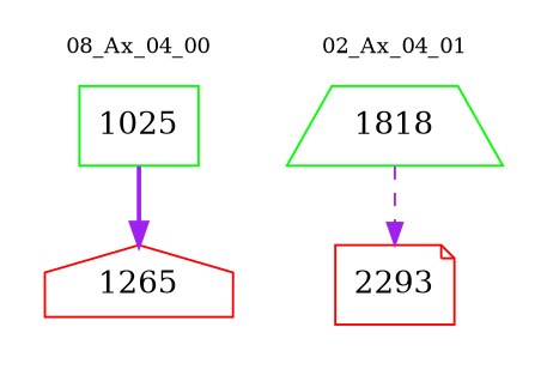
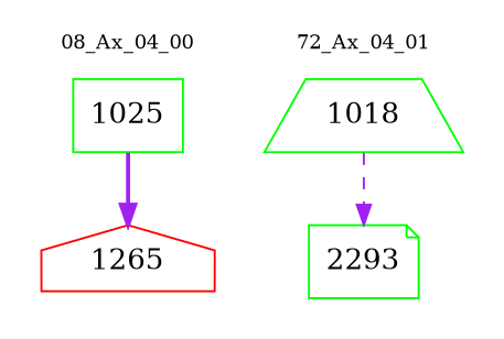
  digraph {
    node [color=green]
    edge [color=purple]
    n1 [label=1025 shape=box]
    n2 [color=red label=1265 shape=house]
-   n3 [label=1818 shape=trapezium]
-   n4 [color=red label=2293 shape=note]
+   n3 [label=1018 shape=trapezium]
+   n4 [label=2293 shape=note]
    subgraph cluster_1 {
      color=white
      fontsize=10
      label="08_Ax_04_00"
      n1
      n2
    }
    subgraph cluster_2 {
      color=white
      fontsize=10
-     label="02_Ax_04_01"
+     label="72_Ax_04_01"
      n3
      n4
    }
    n1 -> n2 [style=bold]
    n3 -> n4 [style=dashed]
  }
